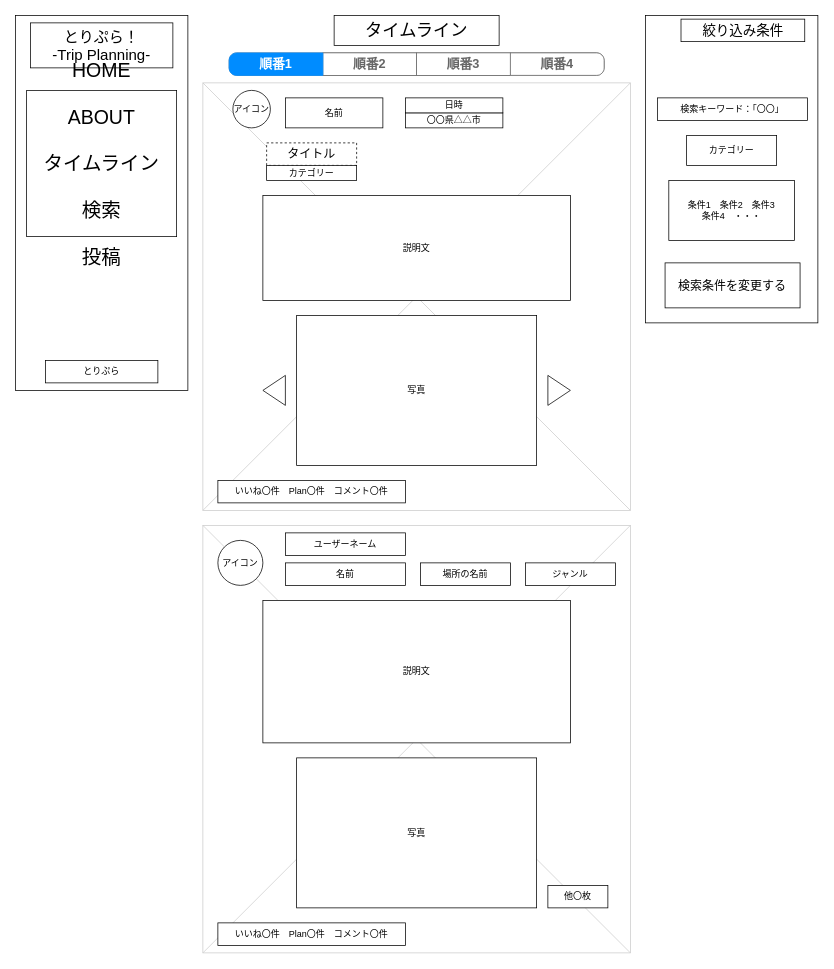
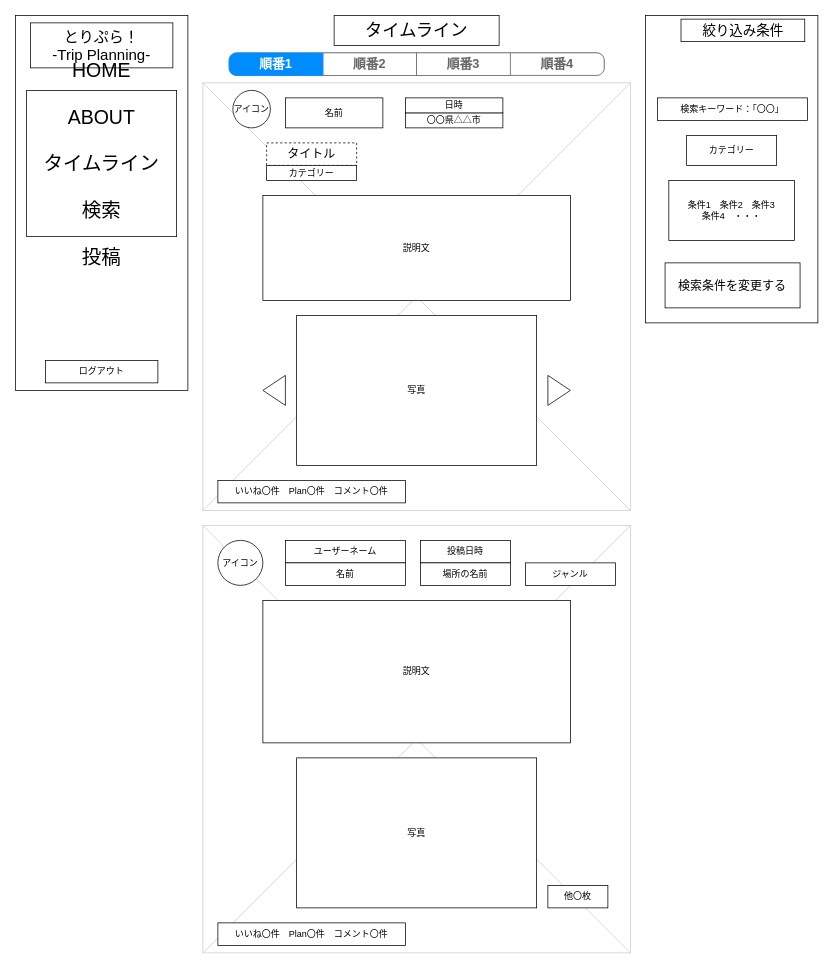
  <mxCell id="0" />
  <mxCell id="1" parent="0" />
  <mxCell id="2" value="" style="verticalLabelPosition=bottom;verticalAlign=top;strokeWidth=1;shape=mxgraph.mockup.graphics.iconGrid;strokeColor=#CCCCCC;gridSize=1,1;" parent="1" vertex="1"><mxGeometry x="270" y="110" width="570" height="570" as="geometry" /></mxCell>
  <mxCell id="3" value="" style="strokeWidth=1;shadow=0;dashed=0;align=center;html=1;shape=mxgraph.mockup.rrect;rSize=10;fillColor=#ffffff;strokeColor=#666666;" parent="1" vertex="1"><mxGeometry x="305" y="70" width="500" height="30" as="geometry" /></mxCell>
  <mxCell id="4" value="順番2" style="strokeColor=inherit;fillColor=inherit;gradientColor=inherit;strokeWidth=1;shadow=0;dashed=0;align=center;html=1;shape=mxgraph.mockup.rrect;rSize=0;fontSize=17;fontColor=#666666;fontStyle=1;resizeHeight=1;whiteSpace=wrap;" parent="3" vertex="1"><mxGeometry width="125" height="30" relative="1" as="geometry"><mxPoint x="125" as="offset" /></mxGeometry></mxCell>
  <mxCell id="5" value="順番3" style="strokeColor=inherit;fillColor=inherit;gradientColor=inherit;strokeWidth=1;shadow=0;dashed=0;align=center;html=1;shape=mxgraph.mockup.rrect;rSize=0;fontSize=17;fontColor=#666666;fontStyle=1;resizeHeight=1;whiteSpace=wrap;" parent="3" vertex="1"><mxGeometry width="125" height="30" relative="1" as="geometry"><mxPoint x="250" as="offset" /></mxGeometry></mxCell>
  <mxCell id="6" value="順番4" style="strokeColor=inherit;fillColor=inherit;gradientColor=inherit;strokeWidth=1;shadow=0;dashed=0;align=center;html=1;shape=mxgraph.mockup.rightButton;rSize=10;fontSize=17;fontColor=#666666;fontStyle=1;resizeHeight=1;whiteSpace=wrap;" parent="3" vertex="1"><mxGeometry x="1" width="125" height="30" relative="1" as="geometry"><mxPoint x="-125" as="offset" /></mxGeometry></mxCell>
  <mxCell id="7" value="順番1" style="strokeWidth=1;shadow=0;dashed=0;align=center;html=1;shape=mxgraph.mockup.leftButton;rSize=10;fontSize=17;fontColor=#ffffff;fontStyle=1;fillColor=#008cff;strokeColor=#008cff;resizeHeight=1;whiteSpace=wrap;" parent="3" vertex="1"><mxGeometry width="125" height="30" relative="1" as="geometry" /></mxCell>
  <mxCell id="8" value="アイコン" style="ellipse;whiteSpace=wrap;html=1;aspect=fixed;" parent="1" vertex="1"><mxGeometry x="310" y="120" width="50" height="50" as="geometry" /></mxCell>
  <mxCell id="9" value="名前" style="rounded=0;whiteSpace=wrap;html=1;" parent="1" vertex="1"><mxGeometry x="380" y="130" width="130" height="40" as="geometry" /></mxCell>
  <mxCell id="10" value="写真" style="rounded=0;whiteSpace=wrap;html=1;" parent="1" vertex="1"><mxGeometry x="395" y="420" width="320" height="200" as="geometry" /></mxCell>
  <mxCell id="11" value="いいね〇件　Plan〇件　コメント〇件　" style="rounded=0;whiteSpace=wrap;html=1;" parent="1" vertex="1"><mxGeometry x="290" y="640" width="250" height="30" as="geometry" /></mxCell>
  <mxCell id="12" value="説明文" style="rounded=0;whiteSpace=wrap;html=1;" parent="1" vertex="1"><mxGeometry x="350" y="260" width="410" height="140" as="geometry" /></mxCell>
  <mxCell id="13" value="" style="verticalLabelPosition=bottom;verticalAlign=top;strokeWidth=1;shape=mxgraph.mockup.graphics.iconGrid;strokeColor=#CCCCCC;gridSize=1,1;" parent="1" vertex="1"><mxGeometry x="270" y="700" width="570" height="570" as="geometry" /></mxCell>
  <mxCell id="14" value="アイコン" style="ellipse;whiteSpace=wrap;html=1;aspect=fixed;" parent="1" vertex="1"><mxGeometry x="290" y="720" width="60" height="60" as="geometry" /></mxCell>
- <mxCell id="15" value="ユーザーネーム" style="rounded=0;whiteSpace=wrap;html=1;" parent="1" vertex="1"><mxGeometry x="380" y="710" width="160" height="30" as="geometry" /></mxCell>
+ <mxCell id="15" value="ユーザーネーム" style="rounded=0;whiteSpace=wrap;html=1;" parent="1" vertex="1"><mxGeometry x="380" y="720" width="160" height="30" as="geometry" /></mxCell>
+ <mxCell id="16" value="投稿日時" style="rounded=0;whiteSpace=wrap;html=1;" parent="1" vertex="1"><mxGeometry x="560" y="720" width="120" height="30" as="geometry" /></mxCell>
  <mxCell id="17" value="名前" style="rounded=0;whiteSpace=wrap;html=1;" parent="1" vertex="1"><mxGeometry x="380" y="750" width="160" height="30" as="geometry" /></mxCell>
  <mxCell id="18" value="場所の名前" style="rounded=0;whiteSpace=wrap;html=1;" parent="1" vertex="1"><mxGeometry x="560" y="750" width="120" height="30" as="geometry" /></mxCell>
  <mxCell id="19" value="写真" style="rounded=0;whiteSpace=wrap;html=1;" parent="1" vertex="1"><mxGeometry x="395" y="1010" width="320" height="200" as="geometry" /></mxCell>
  <mxCell id="20" value="いいね〇件　Plan〇件　コメント〇件　" style="rounded=0;whiteSpace=wrap;html=1;" parent="1" vertex="1"><mxGeometry x="290" y="1230" width="250" height="30" as="geometry" /></mxCell>
  <mxCell id="21" value="他〇枚" style="rounded=0;whiteSpace=wrap;html=1;" parent="1" vertex="1"><mxGeometry x="730" y="1180" width="80" height="30" as="geometry" /></mxCell>
  <mxCell id="22" value="ジャンル" style="rounded=0;whiteSpace=wrap;html=1;" parent="1" vertex="1"><mxGeometry x="700" y="750" width="120" height="30" as="geometry" /></mxCell>
  <mxCell id="23" value="説明文" style="rounded=0;whiteSpace=wrap;html=1;" parent="1" vertex="1"><mxGeometry x="350" y="800" width="410" height="190" as="geometry" /></mxCell>
  <mxCell id="24" value="" style="rounded=0;whiteSpace=wrap;html=1;" parent="1" vertex="1"><mxGeometry x="20" y="20" width="230" height="500" as="geometry" /></mxCell>
  <mxCell id="25" value="&lt;font style=&quot;font-size: 20px;&quot;&gt;とりぷら！&lt;/font&gt;&lt;div style=&quot;font-size: 20px;&quot;&gt;&lt;font style=&quot;font-size: 20px;&quot;&gt;-Trip Planning-&lt;/font&gt;&lt;/div&gt;" style="rounded=0;whiteSpace=wrap;html=1;" parent="1" vertex="1"><mxGeometry x="40" y="30" width="190" height="60" as="geometry" /></mxCell>
  <mxCell id="26" value="&lt;font style=&quot;font-size: 26px;&quot;&gt;HOME&lt;/font&gt;&lt;div&gt;&lt;br&gt;&lt;/div&gt;&lt;div&gt;ABOUT&lt;br&gt;&lt;div style=&quot;font-size: 26px;&quot;&gt;&lt;font style=&quot;font-size: 26px;&quot;&gt;&lt;br style=&quot;font-size: 26px;&quot;&gt;&lt;/font&gt;&lt;/div&gt;&lt;div style=&quot;font-size: 26px;&quot;&gt;&lt;font style=&quot;font-size: 26px;&quot;&gt;タイムライン&lt;/font&gt;&lt;/div&gt;&lt;div style=&quot;font-size: 26px;&quot;&gt;&lt;font style=&quot;font-size: 26px;&quot;&gt;&lt;br&gt;&lt;/font&gt;&lt;/div&gt;&lt;div style=&quot;font-size: 26px;&quot;&gt;&lt;font style=&quot;font-size: 26px;&quot;&gt;検索&lt;/font&gt;&lt;/div&gt;&lt;/div&gt;&lt;div style=&quot;font-size: 26px;&quot;&gt;&lt;font style=&quot;font-size: 26px;&quot;&gt;&lt;br&gt;&lt;/font&gt;&lt;/div&gt;&lt;div style=&quot;font-size: 26px;&quot;&gt;&lt;font style=&quot;font-size: 26px;&quot;&gt;投稿&lt;/font&gt;&lt;/div&gt;" style="rounded=0;whiteSpace=wrap;html=1;fontSize=26;" parent="1" vertex="1"><mxGeometry x="35" y="120" width="200" height="195" as="geometry" /></mxCell>
- <mxCell id="27" value="とりぷら" style="rounded=0;whiteSpace=wrap;html=1;" parent="1" vertex="1"><mxGeometry x="60" y="480" width="150" height="30" as="geometry" /></mxCell>
+ <mxCell id="27" value="ログアウト" style="rounded=0;whiteSpace=wrap;html=1;" parent="1" vertex="1"><mxGeometry x="60" y="480" width="150" height="30" as="geometry" /></mxCell>
  <mxCell id="28" value="" style="rounded=0;whiteSpace=wrap;html=1;" parent="1" vertex="1"><mxGeometry x="860" y="20" width="230" height="410" as="geometry" /></mxCell>
  <mxCell id="29" value="&lt;font style=&quot;font-size: 23px;&quot;&gt;タイムライン&lt;/font&gt;" style="rounded=0;whiteSpace=wrap;html=1;" parent="1" vertex="1"><mxGeometry x="445" y="20" width="220" height="40" as="geometry" /></mxCell>
  <mxCell id="30" value="&lt;font style=&quot;font-size: 18px;&quot;&gt;絞り込み条件&lt;/font&gt;" style="rounded=0;whiteSpace=wrap;html=1;" parent="1" vertex="1"><mxGeometry x="907.5" y="25" width="165" height="30" as="geometry" /></mxCell>
  <mxCell id="31" value="検索キーワード：「〇〇」" style="rounded=0;whiteSpace=wrap;html=1;" parent="1" vertex="1"><mxGeometry x="876.25" y="130" width="200" height="30" as="geometry" /></mxCell>
  <mxCell id="32" value="条件1　条件2　条件3&lt;div&gt;条件4　・・・&lt;/div&gt;" style="rounded=0;whiteSpace=wrap;html=1;" parent="1" vertex="1"><mxGeometry x="891.25" y="240" width="167.5" height="80" as="geometry" /></mxCell>
  <mxCell id="33" value="〇〇県△△市" style="rounded=0;whiteSpace=wrap;html=1;" parent="1" vertex="1"><mxGeometry x="540" y="150" width="130" height="20" as="geometry" /></mxCell>
  <mxCell id="34" value="日時" style="rounded=0;whiteSpace=wrap;html=1;" parent="1" vertex="1"><mxGeometry x="540" y="130" width="130" height="20" as="geometry" /></mxCell>
  <mxCell id="35" value="&lt;font style=&quot;font-size: 16px;&quot;&gt;タイトル&lt;/font&gt;" style="rounded=0;whiteSpace=wrap;html=1;dashed=1;" parent="1" vertex="1"><mxGeometry x="355" y="190" width="120" height="30" as="geometry" /></mxCell>
  <mxCell id="36" value="カテゴリー" style="rounded=0;whiteSpace=wrap;html=1;" parent="1" vertex="1"><mxGeometry x="355" y="220" width="120" height="20" as="geometry" /></mxCell>
  <mxCell id="37" value="&lt;font style=&quot;font-size: 16px;&quot;&gt;検索条件を変更する&lt;/font&gt;" style="rounded=0;whiteSpace=wrap;html=1;" parent="1" vertex="1"><mxGeometry x="886.25" y="350" width="180" height="60" as="geometry" /></mxCell>
  <mxCell id="38" value="カテゴリー" style="rounded=0;whiteSpace=wrap;html=1;" parent="1" vertex="1"><mxGeometry x="915" y="180" width="120" height="40" as="geometry" /></mxCell>
  <mxCell id="39" value="" style="triangle;whiteSpace=wrap;html=1;" parent="1" vertex="1"><mxGeometry x="730" y="500" width="30" height="40" as="geometry" /></mxCell>
  <mxCell id="40" value="" style="triangle;whiteSpace=wrap;html=1;direction=west;" parent="1" vertex="1"><mxGeometry x="350" y="500" width="30" height="40" as="geometry" /></mxCell>
